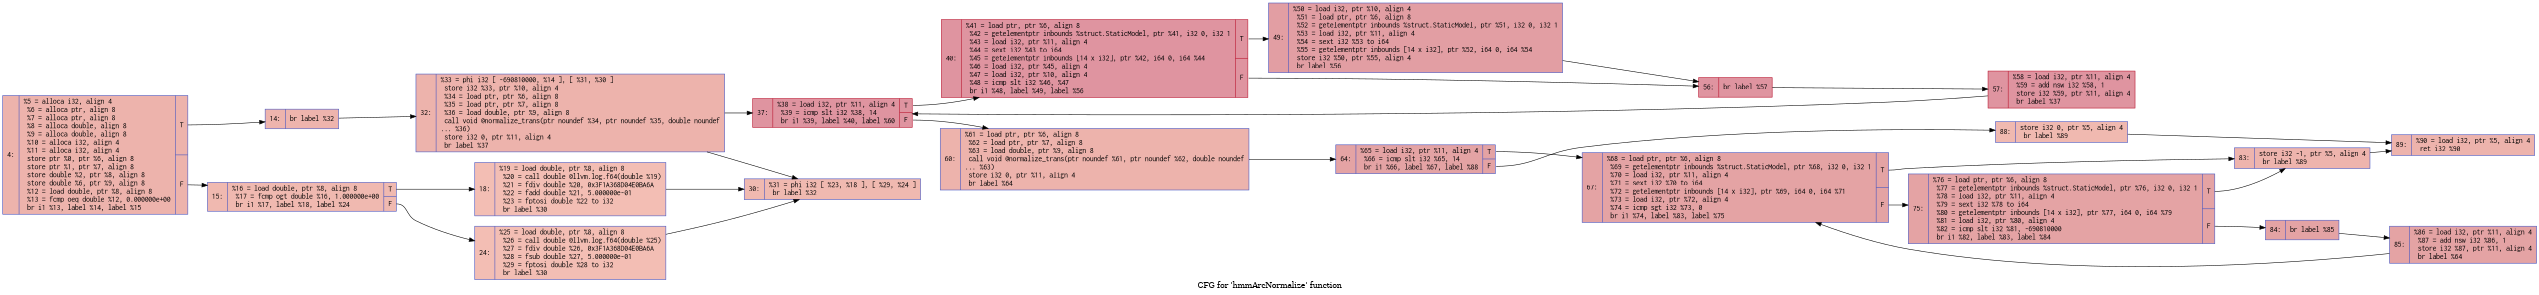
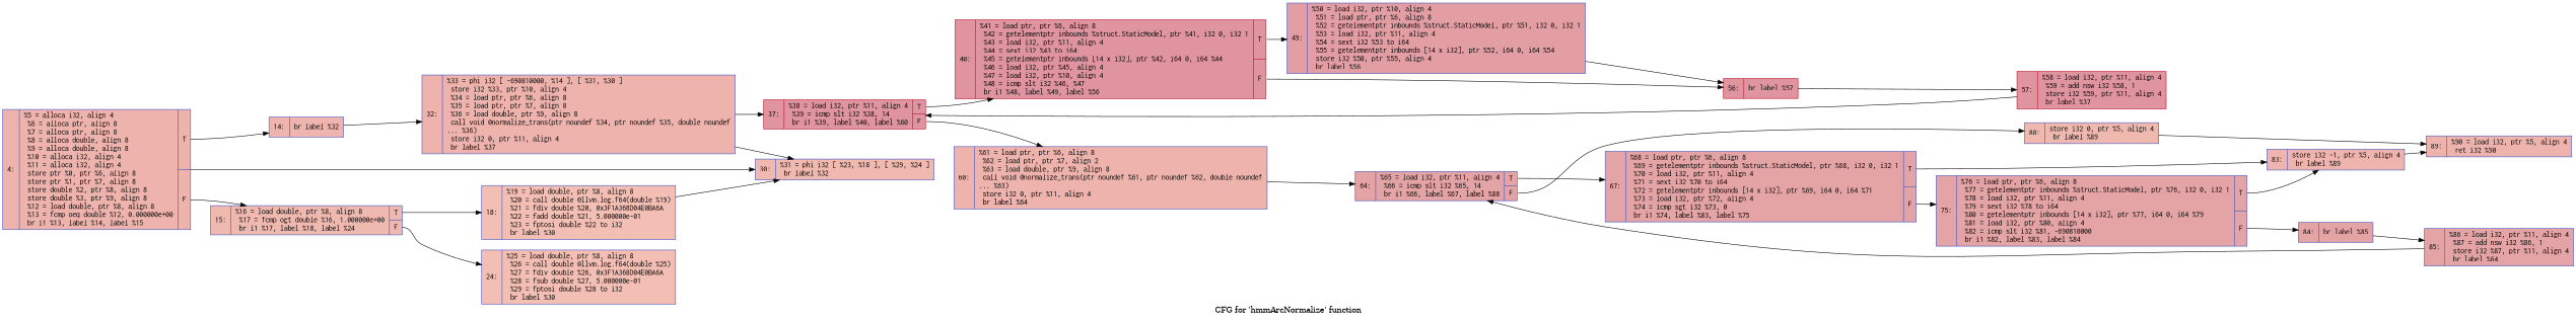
  digraph {
    label="CFG for 'hmmArcNormalize' function"
    rankdir=LR
    node [color="#3d50c3ff" fillcolor="#c32e3170" fontname=Courier shape=record style=filled]
-   n1 [fillcolor="#d6524470" label="{4:\l|  %5 = alloca i32, align 4\l  %6 = alloca ptr, align 8\l  %7 = alloca ptr, align 8\l  %8 = alloca double, align 8\l  %9 = alloca double, align 8\l  %10 = alloca i32, align 4\l  %11 = alloca i32, align 4\l  store ptr %0, ptr %6, align 8\l  store ptr %1, ptr %7, align 8\l  store double %2, ptr %8, align 8\l  store double %6, ptr %9, align 8\l  %12 = load double, ptr %8, align 8\l  %13 = fcmp oeq double %12, 0.000000e+00\l  br i1 %13, label %14, label %15\l|{<s0>T|<s1>F}}"]
+   n1 [fillcolor="#d6524470" label="{4:\l|  %5 = alloca i32, align 4\l  %6 = alloca ptr, align 8\l  %7 = alloca ptr, align 8\l  %8 = alloca double, align 8\l  %9 = alloca double, align 8\l  %10 = alloca i32, align 4\l  %11 = alloca i32, align 4\l  store ptr %0, ptr %6, align 8\l  store ptr %1, ptr %7, align 8\l  store double %2, ptr %8, align 8\l  store double %3, ptr %9, align 8\l  %12 = load double, ptr %8, align 8\l  %13 = fcmp oeq double %12, 0.000000e+00\l  br i1 %13, label %14, label %15\l|{<s0>T|<s1>F}}"]
    n2 [fillcolor="#d8564670" label="{14:\l|  br label %32\l}"]
    n3 [fillcolor="#de614d70" label="{15:\l|  %16 = load double, ptr %8, align 8\l  %17 = fcmp ogt double %16, 1.000000e+00\l  br i1 %17, label %18, label %24\l|{<s0>T|<s1>F}}"]
    n4 [fillcolor="#d6524470" label="{32:\l|  %33 = phi i32 [ -690810000, %14 ], [ %31, %30 ]\l  store i32 %33, ptr %10, align 4\l  %34 = load ptr, ptr %6, align 8\l  %35 = load ptr, ptr %7, align 8\l  %36 = load double, ptr %9, align 8\l  call void @normalize_trans(ptr noundef %34, ptr noundef %35, double noundef\l... %36)\l  store i32 0, ptr %11, align 4\l  br label %37\l}"]
    n5 [fillcolor="#e36c5570" label="{18:\l|  %19 = load double, ptr %8, align 8\l  %20 = call double @llvm.log.f64(double %19)\l  %21 = fdiv double %20, 0x3F1A368D04E0BA6A\l  %22 = fadd double %21, 5.000000e-01\l  %23 = fptosi double %22 to i32\l  br label %30\l}"]
    n6 [fillcolor="#e36c5570" label="{24:\l|  %25 = load double, ptr %8, align 8\l  %26 = call double @llvm.log.f64(double %25)\l  %27 = fdiv double %26, 0x3F1A368D04E0BA6A\l  %28 = fsub double %27, 5.000000e-01\l  %29 = fptosi double %28 to i32\l  br label %30\l}"]
    n7 [color="#b70d28ff" fillcolor="#b70d2870" label="{37:\l|  %38 = load i32, ptr %11, align 4\l  %39 = icmp slt i32 %38, 14\l  br i1 %39, label %40, label %60\l|{<s0>T|<s1>F}}"]
    n8 [fillcolor="#de614d70" label="{30:\l|  %31 = phi i32 [ %23, %18 ], [ %29, %24 ]\l  br label %32\l}"]
    n9 [color="#b70d28ff" fillcolor="#b70d2870" label="{40:\l|  %41 = load ptr, ptr %6, align 8\l  %42 = getelementptr inbounds %struct.StaticModel, ptr %41, i32 0, i32 1\l  %43 = load i32, ptr %11, align 4\l  %44 = sext i32 %43 to i64\l  %45 = getelementptr inbounds [14 x i32], ptr %42, i64 0, i64 %44\l  %46 = load i32, ptr %45, align 4\l  %47 = load i32, ptr %10, align 4\l  %48 = icmp slt i32 %46, %47\l  br i1 %48, label %49, label %56\l|{<s0>T|<s1>F}}"]
-   n10 [fillcolor="#d6524470" label="{60:\l|  %61 = load ptr, ptr %6, align 8\l  %62 = load ptr, ptr %7, align 8\l  %63 = load double, ptr %9, align 8\l  call void @normalize_trans(ptr noundef %61, ptr noundef %62, double noundef\l... %63)\l  store i32 0, ptr %11, align 4\l  br label %64\l}"]
+   n10 [fillcolor="#d6524470" label="{60:\l|  %61 = load ptr, ptr %6, align 8\l  %62 = load ptr, ptr %7, align 2\l  %63 = load double, ptr %9, align 8\l  call void @normalize_trans(ptr noundef %61, ptr noundef %62, double noundef\l... %63)\l  store i32 0, ptr %11, align 4\l  br label %64\l}"]
    n11 [fillcolor="#be242e70" label="{49:\l|  %50 = load i32, ptr %10, align 4\l  %51 = load ptr, ptr %6, align 8\l  %52 = getelementptr inbounds %struct.StaticModel, ptr %51, i32 0, i32 1\l  %53 = load i32, ptr %11, align 4\l  %54 = sext i32 %53 to i64\l  %55 = getelementptr inbounds [14 x i32], ptr %52, i64 0, i64 %54\l  store i32 %50, ptr %55, align 4\l  br label %56\l}"]
    n12 [color="#b70d28ff" fillcolor="#b70d2870" label="{56:\l|  br label %57\l}"]
    n13 [label="{64:\l|  %65 = load i32, ptr %11, align 4\l  %66 = icmp slt i32 %65, 14\l  br i1 %66, label %67, label %88\l|{<s0>T|<s1>F}}"]
    n14 [color="#b70d28ff" fillcolor="#b70d2870" label="{57:\l|  %58 = load i32, ptr %11, align 4\l  %59 = add nsw i32 %58, 1\l  store i32 %59, ptr %11, align 4\l  br label %37\l}"]
    n15 [label="{67:\l|  %68 = load ptr, ptr %6, align 8\l  %69 = getelementptr inbounds %struct.StaticModel, ptr %68, i32 0, i32 1\l  %70 = load i32, ptr %11, align 4\l  %71 = sext i32 %70 to i64\l  %72 = getelementptr inbounds [14 x i32], ptr %69, i64 0, i64 %71\l  %73 = load i32, ptr %72, align 4\l  %74 = icmp sgt i32 %73, 0\l  br i1 %74, label %83, label %75\l|{<s0>T|<s1>F}}"]
    n16 [fillcolor="#de614d70" label="{88:\l|  store i32 0, ptr %5, align 4\l  br label %89\l}"]
    n17 [fillcolor="#d8564670" label="{83:\l|  store i32 -1, ptr %5, align 4\l  br label %89\l}"]
    n18 [label="{75:\l|  %76 = load ptr, ptr %6, align 8\l  %77 = getelementptr inbounds %struct.StaticModel, ptr %76, i32 0, i32 1\l  %78 = load i32, ptr %11, align 4\l  %79 = sext i32 %78 to i64\l  %80 = getelementptr inbounds [14 x i32], ptr %77, i64 0, i64 %79\l  %81 = load i32, ptr %80, align 4\l  %82 = icmp slt i32 %81, -690810000\l  br i1 %82, label %83, label %84\l|{<s0>T|<s1>F}}"]
    n19 [fillcolor="#d6524470" label="{89:\l|  %90 = load i32, ptr %5, align 4\l  ret i32 %90\l}"]
    n20 [label="{84:\l|  br label %85\l}"]
    n21 [label="{85:\l|  %86 = load i32, ptr %11, align 4\l  %87 = add nsw i32 %86, 1\l  store i32 %87, ptr %11, align 4\l  br label %64\l}"]
    n1 -> n2 [tailport=s0]
    n1 -> n3 [tailport=s1]
    n2 -> n4
    n3 -> n5 [tailport=s0]
    n3 -> n6 [tailport=s1]
    n4 -> n7
    n4 -> n8
    n5 -> n8
-   n6 -> n8
+   n1 -> n8
    n7 -> n9 [tailport=s0]
    n7 -> n10 [tailport=s1]
    n9 -> n11 [tailport=s0]
    n9 -> n12 [tailport=s1]
    n10 -> n13
    n11 -> n12
    n12 -> n14
    n13 -> n15 [tailport=s0]
    n13 -> n16 [tailport=s1]
    n14 -> n7
    n15 -> n17 [tailport=s0]
    n15 -> n18 [tailport=s1]
    n16 -> n19
    n17 -> n19
    n18 -> n17 [tailport=s0]
    n18 -> n20 [tailport=s1]
    n20 -> n21
-   n21 -> n15
+   n21 -> n13
  }
